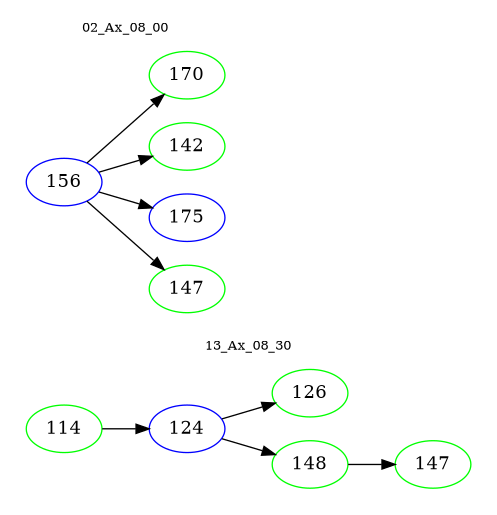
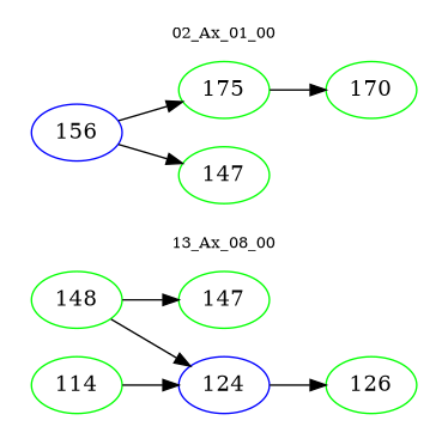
  digraph {
    rankdir=LR
    node [color=green]
    edge [color=black]
    n1 [color=blue label=124]
    n2 [label=148]
    n3 [label=126]
    n4 [label=114]
    n5 [label=147]
    n6 [color=blue label=156]
    n7 [label=147]
-   n8 [color=blue label=175]
-   n9 [label=142]
+   n8 [label=175]
    n10 [label=170]
    subgraph cluster_1 {
      color=white
      fontsize=10
-     label="13_Ax_08_30"
+     label="13_Ax_08_00"
      n1
      n2
      n3
      n4
      n5
    }
    subgraph cluster_2 {
      color=white
      fontsize=10
-     label="02_Ax_08_00"
+     label="02_Ax_01_00"
      n6
      n7
      n8
-     n9
      n10
    }
-   n1 -> n2
+   n2 -> n1
    n1 -> n3
    n2 -> n5
    n4 -> n1
    n6 -> n7
    n6 -> n8
-   n6 -> n9
-   n6 -> n10
+   n8 -> n10
  }
